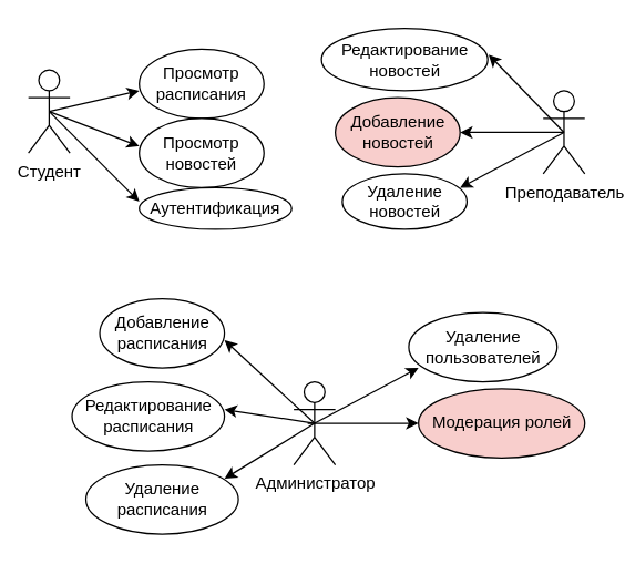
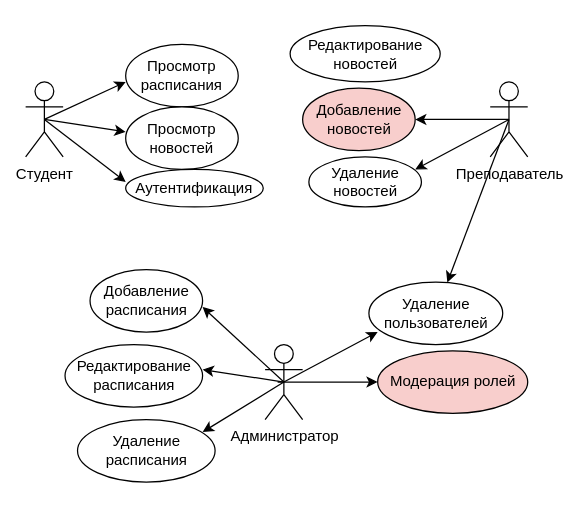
  <mxCell id="0" />
  <mxCell id="1" parent="0" />
- <mxCell id="2" value="Студент" style="shape=umlActor;verticalLabelPosition=bottom;verticalAlign=top;html=1;outlineConnect=0;" vertex="1" parent="1"><mxGeometry x="20" y="50" width="30" height="60" as="geometry" /></mxCell>
+ <mxCell id="2" value="Студент" style="shape=umlActor;verticalLabelPosition=bottom;verticalAlign=top;html=1;outlineConnect=0;" vertex="1" parent="1"><mxGeometry x="20" y="65" width="30" height="60" as="geometry" /></mxCell>
  <mxCell id="3" value="Администратор" style="shape=umlActor;verticalLabelPosition=bottom;verticalAlign=top;html=1;outlineConnect=0;" vertex="1" parent="1"><mxGeometry x="211.5" y="275" width="30" height="60" as="geometry" /></mxCell>
  <mxCell id="4" value="Преподаватель" style="shape=umlActor;verticalLabelPosition=bottom;verticalAlign=top;html=1;outlineConnect=0;" vertex="1" parent="1"><mxGeometry x="391.5" y="65" width="30" height="60" as="geometry" /></mxCell>
  <mxCell id="5" value="" style="endArrow=classic;html=1;rounded=0;exitX=0.5;exitY=0.5;exitDx=0;exitDy=0;exitPerimeter=0;" edge="1" parent="1" source="2"><mxGeometry width="50" height="50" relative="1" as="geometry"><mxPoint x="30" y="105" as="sourcePoint" /><mxPoint x="100" y="65" as="targetPoint" /></mxGeometry></mxCell>
  <mxCell id="6" value="Просмотр расписания" style="ellipse;whiteSpace=wrap;html=1;" vertex="1" parent="1"><mxGeometry x="100" y="35" width="90" height="50" as="geometry" /></mxCell>
  <mxCell id="7" value="" style="endArrow=classic;html=1;rounded=0;exitX=0.5;exitY=0.5;exitDx=0;exitDy=0;exitPerimeter=0;" edge="1" parent="1" source="2"><mxGeometry width="50" height="50" relative="1" as="geometry"><mxPoint x="90" y="115" as="sourcePoint" /><mxPoint x="100" y="105" as="targetPoint" /></mxGeometry></mxCell>
  <mxCell id="8" value="Просмотр новостей" style="ellipse;whiteSpace=wrap;html=1;" vertex="1" parent="1"><mxGeometry x="100" y="85" width="90" height="50" as="geometry" /></mxCell>
  <mxCell id="9" value="" style="endArrow=classic;html=1;rounded=0;exitX=0.5;exitY=0.5;exitDx=0;exitDy=0;exitPerimeter=0;" edge="1" parent="1" source="2"><mxGeometry width="50" height="50" relative="1" as="geometry"><mxPoint x="35" y="115" as="sourcePoint" /><mxPoint x="100" y="145" as="targetPoint" /></mxGeometry></mxCell>
  <mxCell id="10" value="Аутентификация" style="ellipse;whiteSpace=wrap;html=1;" vertex="1" parent="1"><mxGeometry x="100" y="135" width="110" height="30" as="geometry" /></mxCell>
  <mxCell id="11" value="" style="endArrow=classic;html=1;rounded=0;exitX=0.5;exitY=0.5;exitDx=0;exitDy=0;exitPerimeter=0;" edge="1" parent="1" source="4"><mxGeometry width="50" height="50" relative="1" as="geometry"><mxPoint x="141.5" y="135" as="sourcePoint" /><mxPoint x="331.5" y="95" as="targetPoint" /></mxGeometry></mxCell>
  <mxCell id="12" value="Добавление новостей" style="ellipse;whiteSpace=wrap;html=1;fillColor=#f8cecc;" vertex="1" parent="1"><mxGeometry x="241.5" y="70" width="90" height="50" as="geometry" /></mxCell>
  <mxCell id="13" value="" style="endArrow=classic;html=1;rounded=0;exitX=0.5;exitY=0.5;exitDx=0;exitDy=0;exitPerimeter=0;" edge="1" parent="1" source="3"><mxGeometry width="50" height="50" relative="1" as="geometry"><mxPoint x="199" y="295" as="sourcePoint" /><mxPoint x="161.5" y="245" as="targetPoint" /></mxGeometry></mxCell>
  <mxCell id="14" value="Добавление расписания" style="ellipse;whiteSpace=wrap;html=1;" vertex="1" parent="1"><mxGeometry x="71.5" y="215" width="90" height="50" as="geometry" /></mxCell>
  <mxCell id="15" value="" style="endArrow=classic;html=1;rounded=0;exitX=0.5;exitY=0.5;exitDx=0;exitDy=0;exitPerimeter=0;" edge="1" parent="1" source="3"><mxGeometry width="50" height="50" relative="1" as="geometry"><mxPoint x="276.5" y="355" as="sourcePoint" /><mxPoint x="161.5" y="295" as="targetPoint" /></mxGeometry></mxCell>
  <mxCell id="16" value="Редактирование новостей" style="ellipse;whiteSpace=wrap;html=1;" vertex="1" parent="1"><mxGeometry x="231.5" y="20" width="120" height="45" as="geometry" /></mxCell>
- <mxCell id="17" value="" style="endArrow=classic;html=1;rounded=0;exitX=0.5;exitY=0.5;exitDx=0;exitDy=0;exitPerimeter=0;entryX=1.005;entryY=0.421;entryDx=0;entryDy=0;entryPerimeter=0;" edge="1" parent="1" source="4" target="16"><mxGeometry width="50" height="50" relative="1" as="geometry"><mxPoint x="416.5" y="145" as="sourcePoint" /><mxPoint x="351.5" y="145" as="targetPoint" /></mxGeometry></mxCell>
+ <mxCell id="17" value="" style="endArrow=classic;html=1;rounded=0;exitX=0.5;exitY=0.5;exitDx=0;exitDy=0;exitPerimeter=0;" edge="1" parent="1" source="4" target="24"><mxGeometry width="50" height="50" relative="1" as="geometry"><mxPoint x="416.5" y="145" as="sourcePoint" /><mxPoint x="351.5" y="145" as="targetPoint" /></mxGeometry></mxCell>
  <mxCell id="18" value="" style="endArrow=classic;html=1;rounded=0;exitX=0.5;exitY=0.5;exitDx=0;exitDy=0;exitPerimeter=0;" edge="1" parent="1" source="4"><mxGeometry width="50" height="50" relative="1" as="geometry"><mxPoint x="456.5" y="105" as="sourcePoint" /><mxPoint x="331.5" y="135" as="targetPoint" /></mxGeometry></mxCell>
  <mxCell id="19" value="Удаление новостей" style="ellipse;whiteSpace=wrap;html=1;" vertex="1" parent="1"><mxGeometry x="246.5" y="125" width="90" height="40" as="geometry" /></mxCell>
  <mxCell id="20" value="Редактирование расписания" style="ellipse;whiteSpace=wrap;html=1;" vertex="1" parent="1"><mxGeometry x="51.5" y="275" width="110" height="50" as="geometry" /></mxCell>
  <mxCell id="21" value="" style="endArrow=classic;html=1;rounded=0;exitX=0.5;exitY=0.5;exitDx=0;exitDy=0;exitPerimeter=0;" edge="1" parent="1" source="3"><mxGeometry width="50" height="50" relative="1" as="geometry"><mxPoint x="221.5" y="335" as="sourcePoint" /><mxPoint x="161.5" y="345" as="targetPoint" /></mxGeometry></mxCell>
  <mxCell id="22" value="Удаление расписания" style="ellipse;whiteSpace=wrap;html=1;" vertex="1" parent="1"><mxGeometry x="61.5" y="335" width="110" height="50" as="geometry" /></mxCell>
  <mxCell id="23" value="" style="endArrow=classic;html=1;rounded=0;exitX=0.5;exitY=0.5;exitDx=0;exitDy=0;exitPerimeter=0;" edge="1" parent="1" source="3"><mxGeometry width="50" height="50" relative="1" as="geometry"><mxPoint x="276.5" y="345" as="sourcePoint" /><mxPoint x="301.5" y="265" as="targetPoint" /></mxGeometry></mxCell>
  <mxCell id="24" value="Удаление пользователей" style="ellipse;whiteSpace=wrap;html=1;" vertex="1" parent="1"><mxGeometry x="294.5" y="225" width="107" height="50" as="geometry" /></mxCell>
  <mxCell id="25" value="" style="endArrow=classic;html=1;rounded=0;" edge="1" parent="1"><mxGeometry width="50" height="50" relative="1" as="geometry"><mxPoint x="221.5" y="305" as="sourcePoint" /><mxPoint x="301.5" y="305" as="targetPoint" /></mxGeometry></mxCell>
  <mxCell id="26" value="Модерация ролей" style="ellipse;whiteSpace=wrap;html=1;fillColor=#f8cecc;" vertex="1" parent="1"><mxGeometry x="301.5" y="280" width="120" height="50" as="geometry" /></mxCell>
